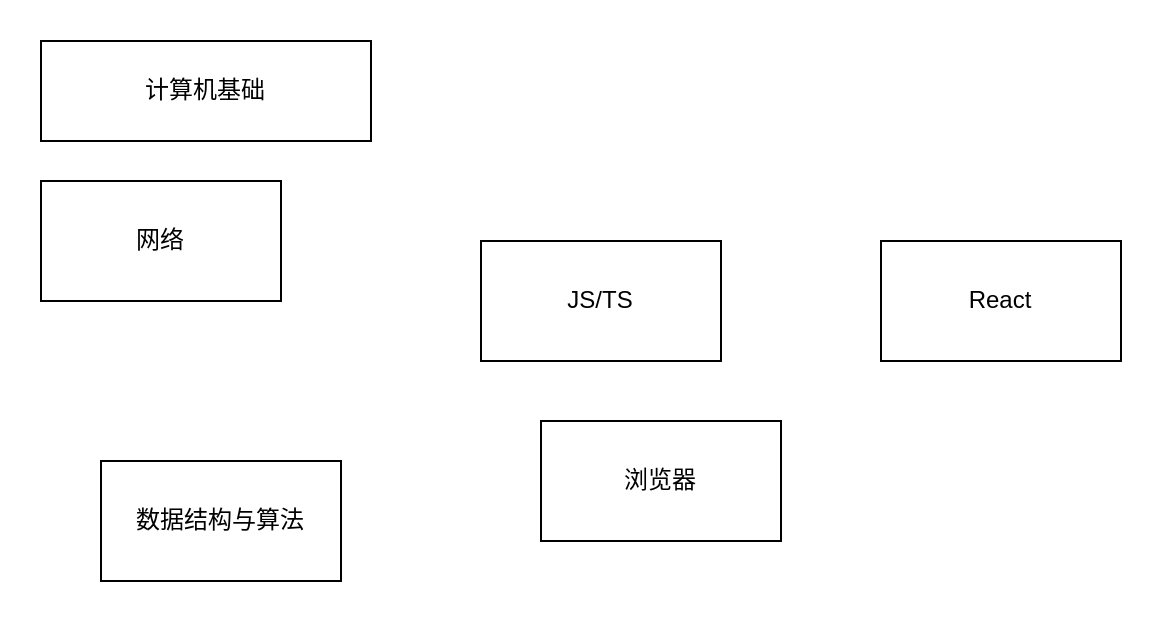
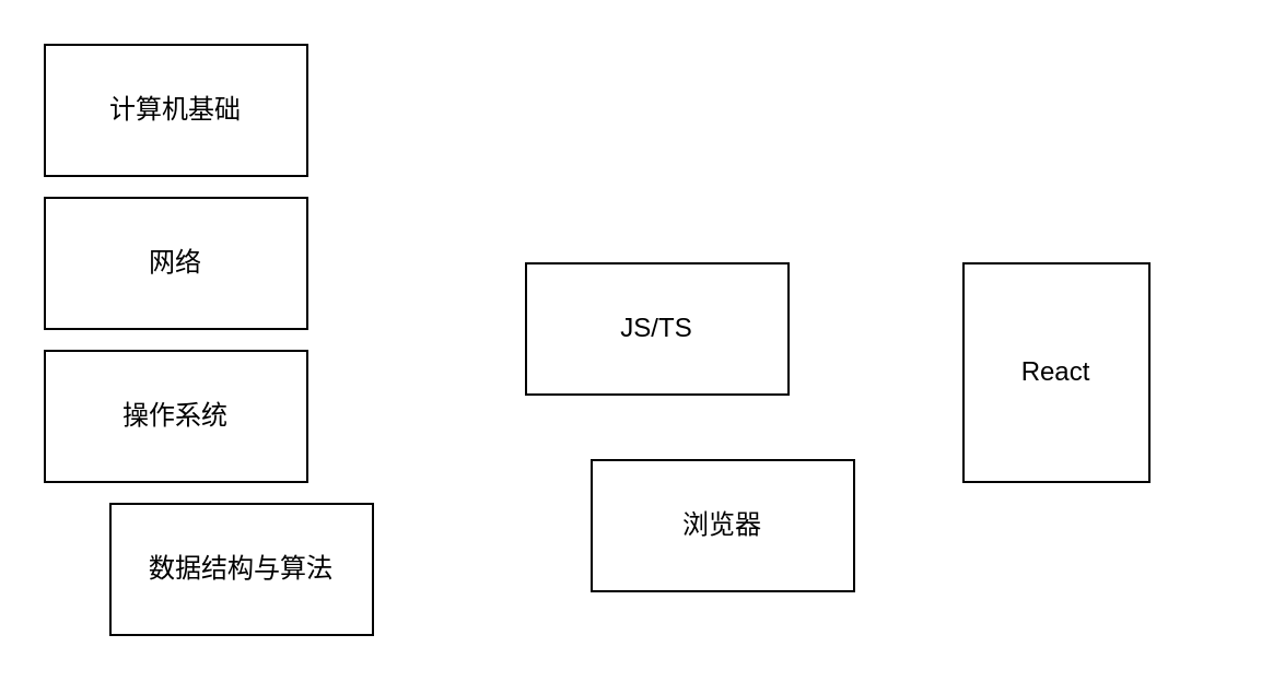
  <mxCell id="0" />
  <mxCell id="1" parent="0" />
- <mxCell id="2" value="计算机基础" style="rounded=0;whiteSpace=wrap;html=1;" parent="1" vertex="1"><mxGeometry x="20" y="20" width="165" height="50" as="geometry" /></mxCell>
+ <mxCell id="2" value="计算机基础" style="rounded=0;whiteSpace=wrap;html=1;" parent="1" vertex="1"><mxGeometry x="20" y="20" width="120" height="60" as="geometry" /></mxCell>
  <mxCell id="3" value="网络" style="rounded=0;whiteSpace=wrap;html=1;" parent="1" vertex="1"><mxGeometry x="20" y="90" width="120" height="60" as="geometry" /></mxCell>
+ <mxCell id="4" value="操作系统" style="rounded=0;whiteSpace=wrap;html=1;" parent="1" vertex="1"><mxGeometry x="20" y="160" width="120" height="60" as="geometry" /></mxCell>
  <mxCell id="5" value="数据结构与算法" style="rounded=0;whiteSpace=wrap;html=1;" parent="1" vertex="1"><mxGeometry x="50" y="230" width="120" height="60" as="geometry" /></mxCell>
- <mxCell id="6" value="React" style="rounded=0;whiteSpace=wrap;html=1;" vertex="1" parent="1"><mxGeometry x="440" y="120" width="120" height="60" as="geometry" /></mxCell>
+ <mxCell id="6" value="React" style="rounded=0;whiteSpace=wrap;html=1;" vertex="1" parent="1"><mxGeometry x="440" y="120" width="85" height="100" as="geometry" /></mxCell>
  <mxCell id="7" value="JS/TS" style="rounded=0;whiteSpace=wrap;html=1;" vertex="1" parent="1"><mxGeometry x="240" y="120" width="120" height="60" as="geometry" /></mxCell>
  <mxCell id="8" value="浏览器" style="rounded=0;whiteSpace=wrap;html=1;" vertex="1" parent="1"><mxGeometry x="270" y="210" width="120" height="60" as="geometry" /></mxCell>
